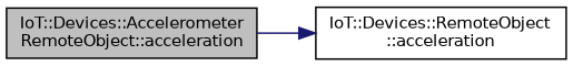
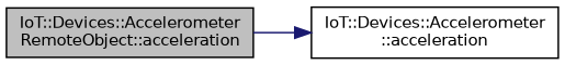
  digraph {
    rankdir=LR
    node [color=black fontname=Helvetica fontsize=10 shape=record style=filled]
    n1 [fillcolor=grey75 fontcolor=black height=0.2 label="IoT::Devices::Accelerometer\lRemoteObject::acceleration" width=0.4]
-   n2 [fillcolor=white height=0.2 label="IoT::Devices::RemoteObject\l::acceleration" width=0.4]
+   n2 [fillcolor=white height=0.2 label="IoT::Devices::Accelerometer\l::acceleration" width=0.4]
    n1 -> n2 [color=midnightblue fontname=Helvetica fontsize=10 labelfontname=Helvetica labelfontsize=10 style=solid]
  }
